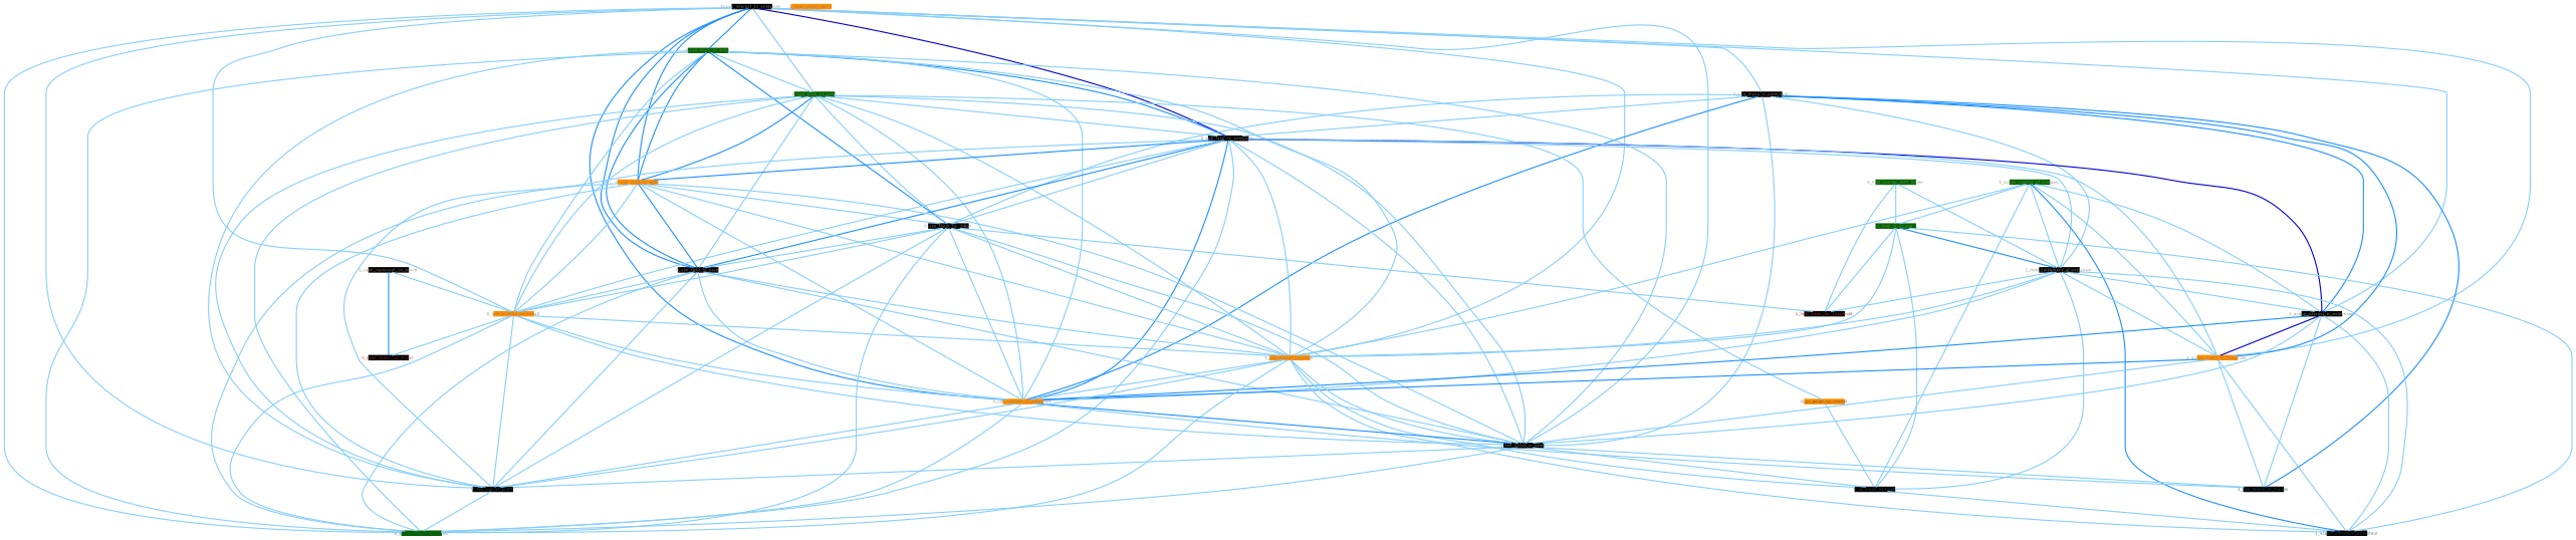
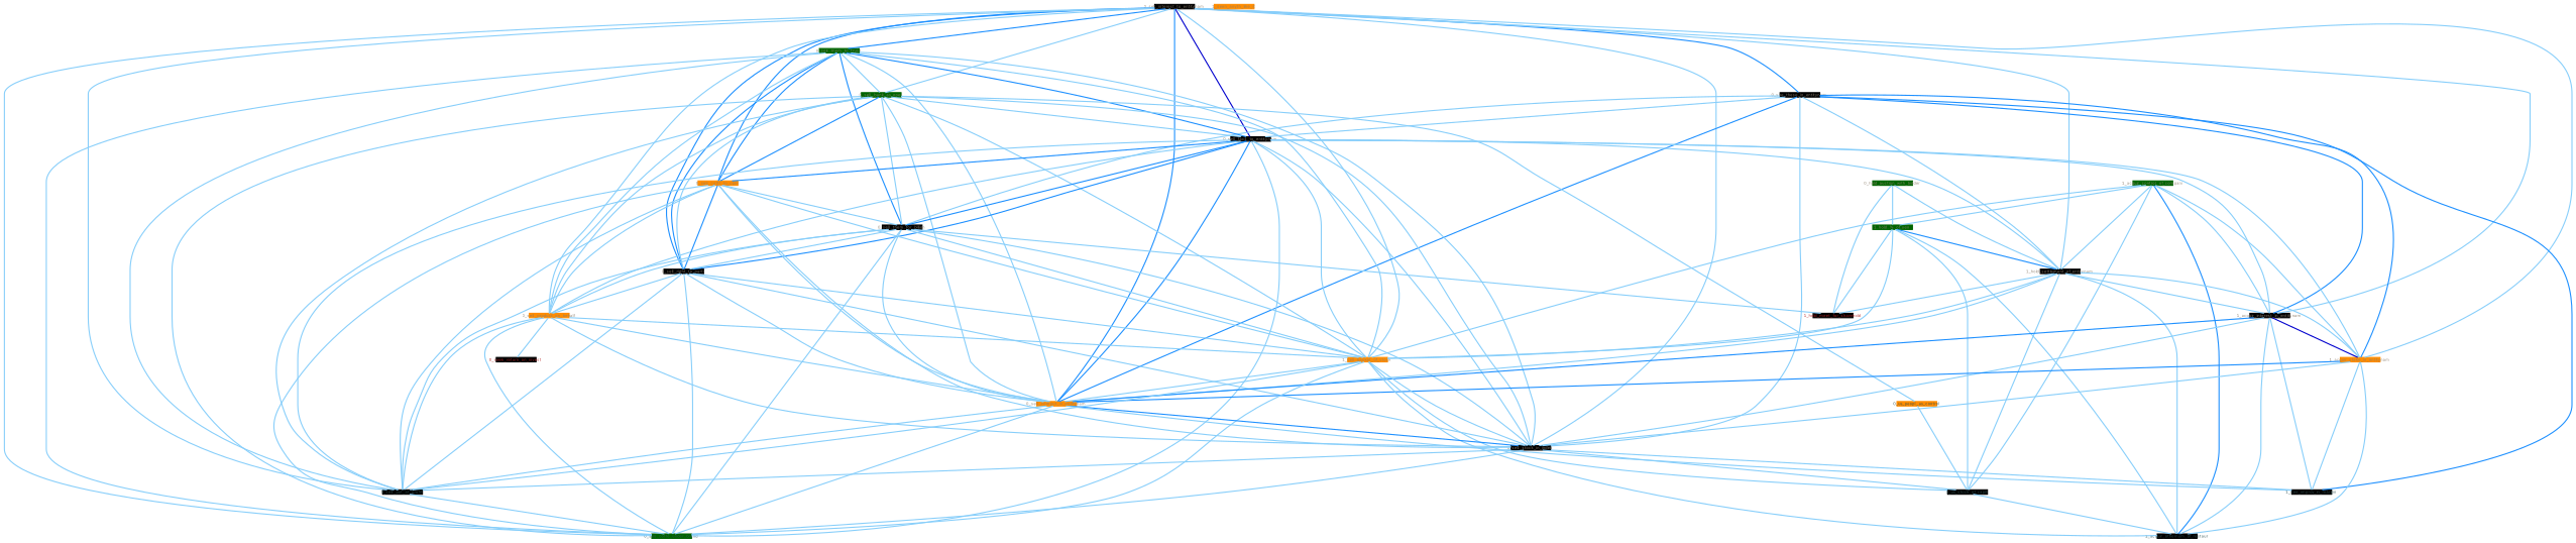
  graph {
    fontname="IBM Plex Sans"
    node [color=black fixedsize=true fontcolor="#8b7d6b" fontname="IBM Plex Sans" fontsize=4 shape=polygon style=filled]
    edge [color="#87cefa" fontname="IBM Plex Sans" w=1]
    "0_sell_interest_to_entitynam " [height=.06 width=.5]
    "0_see_these_in_entitynam " [height=.06 width=.5]
    "0_sell_them_to_trust " [color=darkgreen height=.06 width=.5]
    "0_sell_bank_as_oper " [color=darkgreen height=.06 width=.5]
    "0_sell_facil_to_entitynam " [height=.06 width=.5]
    "1_seen_anyth_like_it " [color=darkorange height=.06 width=.5]
    "0_sell_cattl_to_oper " [color=darkorange height=.06 width=.5]
    "0_sell_them_for_billion " [height=.06 width=.5]
    "0_hold_auction_with_bidder " [color=darkgreen height=.06 width=.5]
    "1_acquir_control_of_compani " [color=darkgreen height=.06 width=.5]
-   "1_seek_represent_on_board " [height=.06 width=.5]
    "1_hold_%_of_yen " [color=darkgreen height=.06 width=.5]
    "0_sell_right_to_parti " [height=.06 width=.5]
    "1_hold_settlement_of_entitynam " [height=.06 width=.5]
    "1_acquir_interest_in_entitynam " [height=.06 width=.5]
    "0_sell_product_on_behalf " [color=darkorange height=.06 width=.5]
    "1_acquir_stake_in_entitynam " [color=darkorange height=.06 width=.5]
    "1_sell_basket_of_stock " [color=darkorange height=.06 width=.5]
    "0_sell_comput_in_entitynam " [color=darkorange height=.06 width=.5]
    "1_sell_stock_in_index " [height=.06 width=.5]
    "0_seek_return_on_invest " [fontcolor="#b22222" height=.06 width=.5]
    "1_hold_meet_for_sharehold " [fontcolor="#b22222" height=.06 width=.5]
    "0_sell_put_at_profit " [fontcolor="#2f4f4f" height=.06 width=.5]
    "0_sell_coffe_under_brand " [color=darkgreen fontcolor="#2f4f4f" height=.06 width=.5]
    "1_see_improv_in_margin " [fontcolor="#2f4f4f" height=.06 width=.5]
    "0_us_peopl_as_control " [color=darkorange fontcolor="#2f4f4f" height=.06 width=.5]
    "1_us_stock_of_capit " [fontcolor="#2f4f4f" height=.06 width=.5]
    "1_acquir_othernum_of_restaur " [fontcolor="#2f4f4f" height=.06 width=.5]
    subgraph sub_1 {
      "0_sell_interest_to_entitynam "
      "0_see_these_in_entitynam "
      "0_sell_them_to_trust "
      "0_sell_bank_as_oper "
      "0_sell_facil_to_entitynam "
      "1_seen_anyth_like_it "
      "0_sell_cattl_to_oper "
      "0_sell_them_for_billion "
      "0_hold_auction_with_bidder "
      "1_acquir_control_of_compani "
-     "1_seek_represent_on_board "
      "1_hold_%_of_yen "
      "0_sell_right_to_parti "
      "1_hold_settlement_of_entitynam "
      "1_acquir_interest_in_entitynam "
      "0_sell_product_on_behalf "
      "1_acquir_stake_in_entitynam "
      "1_sell_basket_of_stock "
      "0_sell_comput_in_entitynam "
      "1_sell_stock_in_index "
    }
    subgraph sub_2 {
      "0_seek_return_on_invest "
      "1_hold_meet_for_sharehold "
    }
-   "0_sell_interest_to_entitynam " -- "0_see_these_in_entitynam "
+   "0_sell_interest_to_entitynam " -- "0_see_these_in_entitynam " [color="#1e90ff"]
    "0_sell_interest_to_entitynam " -- "0_sell_them_to_trust " [color="#1e90ff" w=2]
    "0_sell_interest_to_entitynam " -- "0_sell_bank_as_oper "
    "0_sell_interest_to_entitynam " -- "0_sell_facil_to_entitynam " [color="#0000cd" w=3]
    "0_sell_interest_to_entitynam " -- "0_sell_cattl_to_oper " [color="#1e90ff" w=2]
    "0_sell_interest_to_entitynam " -- "0_sell_right_to_parti " [color="#1e90ff" w=2]
+   "0_sell_interest_to_entitynam " -- "1_hold_settlement_of_entitynam "
    "0_sell_interest_to_entitynam " -- "1_acquir_interest_in_entitynam " [w=2]
    "0_sell_interest_to_entitynam " -- "0_sell_product_on_behalf "
    "0_sell_interest_to_entitynam " -- "1_acquir_stake_in_entitynam "
    "0_sell_interest_to_entitynam " -- "1_sell_basket_of_stock "
    "0_sell_interest_to_entitynam " -- "0_sell_comput_in_entitynam " [color="#1e90ff" w=2]
    "0_sell_interest_to_entitynam " -- "1_sell_stock_in_index "
    "0_sell_interest_to_entitynam " -- "0_sell_put_at_profit "
    "0_sell_interest_to_entitynam " -- "0_sell_coffe_under_brand "
    "0_see_these_in_entitynam " -- "0_sell_facil_to_entitynam "
    "0_see_these_in_entitynam " -- "0_sell_them_for_billion "
    "0_see_these_in_entitynam " -- "1_hold_settlement_of_entitynam "
    "0_see_these_in_entitynam " -- "1_acquir_interest_in_entitynam " [color="#1e90ff" w=2]
    "0_see_these_in_entitynam " -- "1_acquir_stake_in_entitynam " [color="#1e90ff" w=2]
    "0_see_these_in_entitynam " -- "0_sell_comput_in_entitynam " [color="#1e90ff" w=2]
    "0_see_these_in_entitynam " -- "1_sell_stock_in_index "
    "0_see_these_in_entitynam " -- "1_see_improv_in_margin " [color="#1e90ff" w=2]
    "0_sell_them_to_trust " -- "0_sell_bank_as_oper "
    "0_sell_them_to_trust " -- "0_sell_facil_to_entitynam " [color="#1e90ff" w=2]
    "0_sell_them_to_trust " -- "0_sell_cattl_to_oper " [color="#1e90ff" w=2]
    "0_sell_them_to_trust " -- "0_sell_them_for_billion " [color="#1e90ff" w=2]
    "0_sell_them_to_trust " -- "0_sell_right_to_parti " [color="#1e90ff" w=2]
    "0_sell_them_to_trust " -- "0_sell_product_on_behalf "
    "0_sell_them_to_trust " -- "1_sell_basket_of_stock "
    "0_sell_them_to_trust " -- "0_sell_comput_in_entitynam "
    "0_sell_them_to_trust " -- "1_sell_stock_in_index "
    "0_sell_them_to_trust " -- "0_sell_put_at_profit "
    "0_sell_them_to_trust " -- "0_sell_coffe_under_brand "
    "0_sell_bank_as_oper " -- "0_sell_facil_to_entitynam "
    "0_sell_bank_as_oper " -- "0_sell_cattl_to_oper " [color="#1e90ff" w=2]
    "0_sell_bank_as_oper " -- "0_sell_them_for_billion "
    "0_sell_bank_as_oper " -- "0_sell_right_to_parti "
    "0_sell_bank_as_oper " -- "0_sell_product_on_behalf "
    "0_sell_bank_as_oper " -- "1_sell_basket_of_stock "
    "0_sell_bank_as_oper " -- "0_sell_comput_in_entitynam "
    "0_sell_bank_as_oper " -- "1_sell_stock_in_index "
    "0_sell_bank_as_oper " -- "0_sell_put_at_profit "
    "0_sell_bank_as_oper " -- "0_sell_coffe_under_brand "
    "0_sell_bank_as_oper " -- "0_us_peopl_as_control "
    "0_sell_facil_to_entitynam " -- "0_sell_cattl_to_oper " [color="#1e90ff" w=2]
-   "0_sell_facil_to_entitynam " -- "0_sell_them_for_billion "
+   "0_sell_facil_to_entitynam " -- "0_sell_them_for_billion " [color="#1e90ff"]
    "0_sell_facil_to_entitynam " -- "0_sell_right_to_parti " [color="#1e90ff" w=2]
    "0_sell_facil_to_entitynam " -- "1_hold_settlement_of_entitynam "
-   "0_sell_facil_to_entitynam " -- "1_acquir_interest_in_entitynam " [color="#0000cd"]
+   "0_sell_facil_to_entitynam " -- "1_acquir_interest_in_entitynam "
    "0_sell_facil_to_entitynam " -- "0_sell_product_on_behalf "
    "0_sell_facil_to_entitynam " -- "1_acquir_stake_in_entitynam "
    "0_sell_facil_to_entitynam " -- "1_sell_basket_of_stock "
    "0_sell_facil_to_entitynam " -- "0_sell_comput_in_entitynam " [color="#1e90ff" w=2]
    "0_sell_facil_to_entitynam " -- "1_sell_stock_in_index "
    "0_sell_facil_to_entitynam " -- "0_sell_put_at_profit "
    "0_sell_facil_to_entitynam " -- "0_sell_coffe_under_brand "
    "0_sell_cattl_to_oper " -- "0_sell_them_for_billion "
    "0_sell_cattl_to_oper " -- "0_sell_right_to_parti " [color="#1e90ff" w=2]
    "0_sell_cattl_to_oper " -- "0_sell_product_on_behalf "
    "0_sell_cattl_to_oper " -- "1_sell_basket_of_stock "
    "0_sell_cattl_to_oper " -- "0_sell_comput_in_entitynam "
    "0_sell_cattl_to_oper " -- "1_sell_stock_in_index "
    "0_sell_cattl_to_oper " -- "0_sell_put_at_profit "
    "0_sell_cattl_to_oper " -- "0_sell_coffe_under_brand "
    "0_sell_them_for_billion " -- "0_sell_right_to_parti "
    "0_sell_them_for_billion " -- "0_sell_product_on_behalf "
    "0_sell_them_for_billion " -- "1_sell_basket_of_stock "
    "0_sell_them_for_billion " -- "0_sell_comput_in_entitynam "
    "0_sell_them_for_billion " -- "1_sell_stock_in_index "
    "0_sell_them_for_billion " -- "1_hold_meet_for_sharehold "
    "0_sell_them_for_billion " -- "0_sell_put_at_profit "
    "0_sell_them_for_billion " -- "0_sell_coffe_under_brand "
    "0_hold_auction_with_bidder " -- "1_hold_%_of_yen "
    "0_hold_auction_with_bidder " -- "1_hold_settlement_of_entitynam "
    "0_hold_auction_with_bidder " -- "1_hold_meet_for_sharehold "
    "1_acquir_control_of_compani " -- "1_hold_%_of_yen "
    "1_acquir_control_of_compani " -- "1_hold_settlement_of_entitynam "
    "1_acquir_control_of_compani " -- "1_acquir_interest_in_entitynam "
    "1_acquir_control_of_compani " -- "1_acquir_stake_in_entitynam "
    "1_acquir_control_of_compani " -- "1_sell_basket_of_stock "
    "1_acquir_control_of_compani " -- "1_us_stock_of_capit "
    "1_acquir_control_of_compani " -- "1_acquir_othernum_of_restaur " [color="#1e90ff" w=2]
-   "1_seek_represent_on_board " -- "0_sell_product_on_behalf "
-   "1_seek_represent_on_board " -- "0_seek_return_on_invest " [color="#1e90ff" w=2]
    "1_hold_%_of_yen " -- "1_hold_settlement_of_entitynam " [color="#1e90ff" w=2]
    "1_hold_%_of_yen " -- "1_sell_basket_of_stock "
    "1_hold_%_of_yen " -- "1_hold_meet_for_sharehold "
    "1_hold_%_of_yen " -- "1_us_stock_of_capit "
    "1_hold_%_of_yen " -- "1_acquir_othernum_of_restaur "
    "0_sell_right_to_parti " -- "0_sell_product_on_behalf "
    "0_sell_right_to_parti " -- "1_sell_basket_of_stock "
    "0_sell_right_to_parti " -- "0_sell_comput_in_entitynam "
    "0_sell_right_to_parti " -- "1_sell_stock_in_index "
    "0_sell_right_to_parti " -- "0_sell_put_at_profit "
    "0_sell_right_to_parti " -- "0_sell_coffe_under_brand "
    "1_hold_settlement_of_entitynam " -- "1_acquir_interest_in_entitynam "
    "1_hold_settlement_of_entitynam " -- "1_acquir_stake_in_entitynam "
    "1_hold_settlement_of_entitynam " -- "1_sell_basket_of_stock "
    "1_hold_settlement_of_entitynam " -- "0_sell_comput_in_entitynam "
    "1_hold_settlement_of_entitynam " -- "1_hold_meet_for_sharehold "
    "1_hold_settlement_of_entitynam " -- "1_us_stock_of_capit "
    "1_hold_settlement_of_entitynam " -- "1_acquir_othernum_of_restaur "
    "1_acquir_interest_in_entitynam " -- "1_acquir_stake_in_entitynam " [color="#0000cd" w=3]
    "1_acquir_interest_in_entitynam " -- "0_sell_comput_in_entitynam " [color="#1e90ff" w=2]
    "1_acquir_interest_in_entitynam " -- "1_sell_stock_in_index "
    "1_acquir_interest_in_entitynam " -- "1_see_improv_in_margin "
    "1_acquir_interest_in_entitynam " -- "1_acquir_othernum_of_restaur "
    "0_sell_product_on_behalf " -- "1_sell_basket_of_stock "
    "0_sell_product_on_behalf " -- "0_sell_comput_in_entitynam "
    "0_sell_product_on_behalf " -- "1_sell_stock_in_index "
    "0_sell_product_on_behalf " -- "0_seek_return_on_invest "
    "0_sell_product_on_behalf " -- "0_sell_put_at_profit "
    "0_sell_product_on_behalf " -- "0_sell_coffe_under_brand "
    "1_acquir_stake_in_entitynam " -- "0_sell_comput_in_entitynam " [color="#1e90ff" w=2]
    "1_acquir_stake_in_entitynam " -- "1_sell_stock_in_index "
    "1_acquir_stake_in_entitynam " -- "1_see_improv_in_margin "
    "1_acquir_stake_in_entitynam " -- "1_acquir_othernum_of_restaur "
    "1_sell_basket_of_stock " -- "0_sell_comput_in_entitynam "
    "1_sell_basket_of_stock " -- "1_sell_stock_in_index "
    "1_sell_basket_of_stock " -- "0_sell_put_at_profit "
    "1_sell_basket_of_stock " -- "0_sell_coffe_under_brand "
    "1_sell_basket_of_stock " -- "1_us_stock_of_capit "
    "1_sell_basket_of_stock " -- "1_acquir_othernum_of_restaur "
    "0_sell_comput_in_entitynam " -- "1_sell_stock_in_index " [color="#1e90ff" w=2]
    "0_sell_comput_in_entitynam " -- "0_sell_put_at_profit "
    "0_sell_comput_in_entitynam " -- "0_sell_coffe_under_brand "
    "0_sell_comput_in_entitynam " -- "1_see_improv_in_margin "
    "1_sell_stock_in_index " -- "0_sell_put_at_profit "
    "1_sell_stock_in_index " -- "0_sell_coffe_under_brand "
    "1_sell_stock_in_index " -- "1_see_improv_in_margin "
    "1_sell_stock_in_index " -- "1_us_stock_of_capit "
    "0_sell_put_at_profit " -- "0_sell_coffe_under_brand "
    "0_us_peopl_as_control " -- "1_us_stock_of_capit "
    "1_us_stock_of_capit " -- "1_acquir_othernum_of_restaur "
  }
